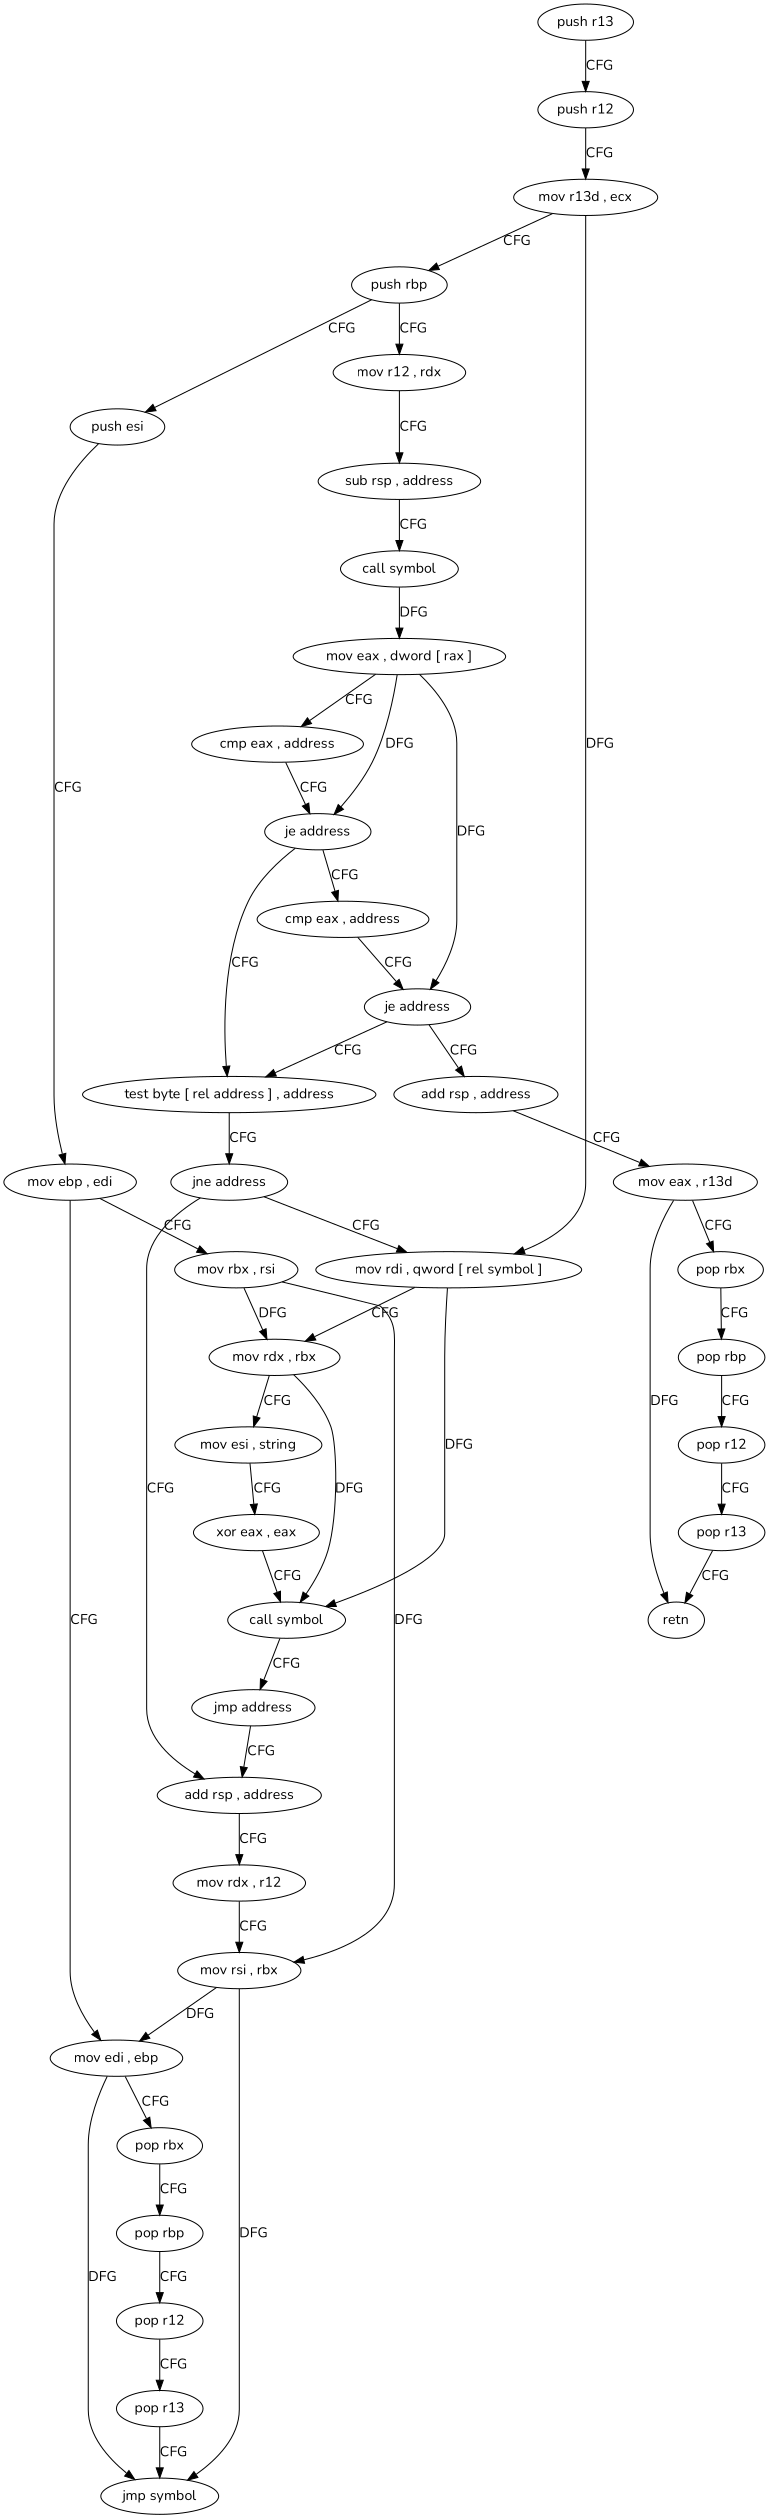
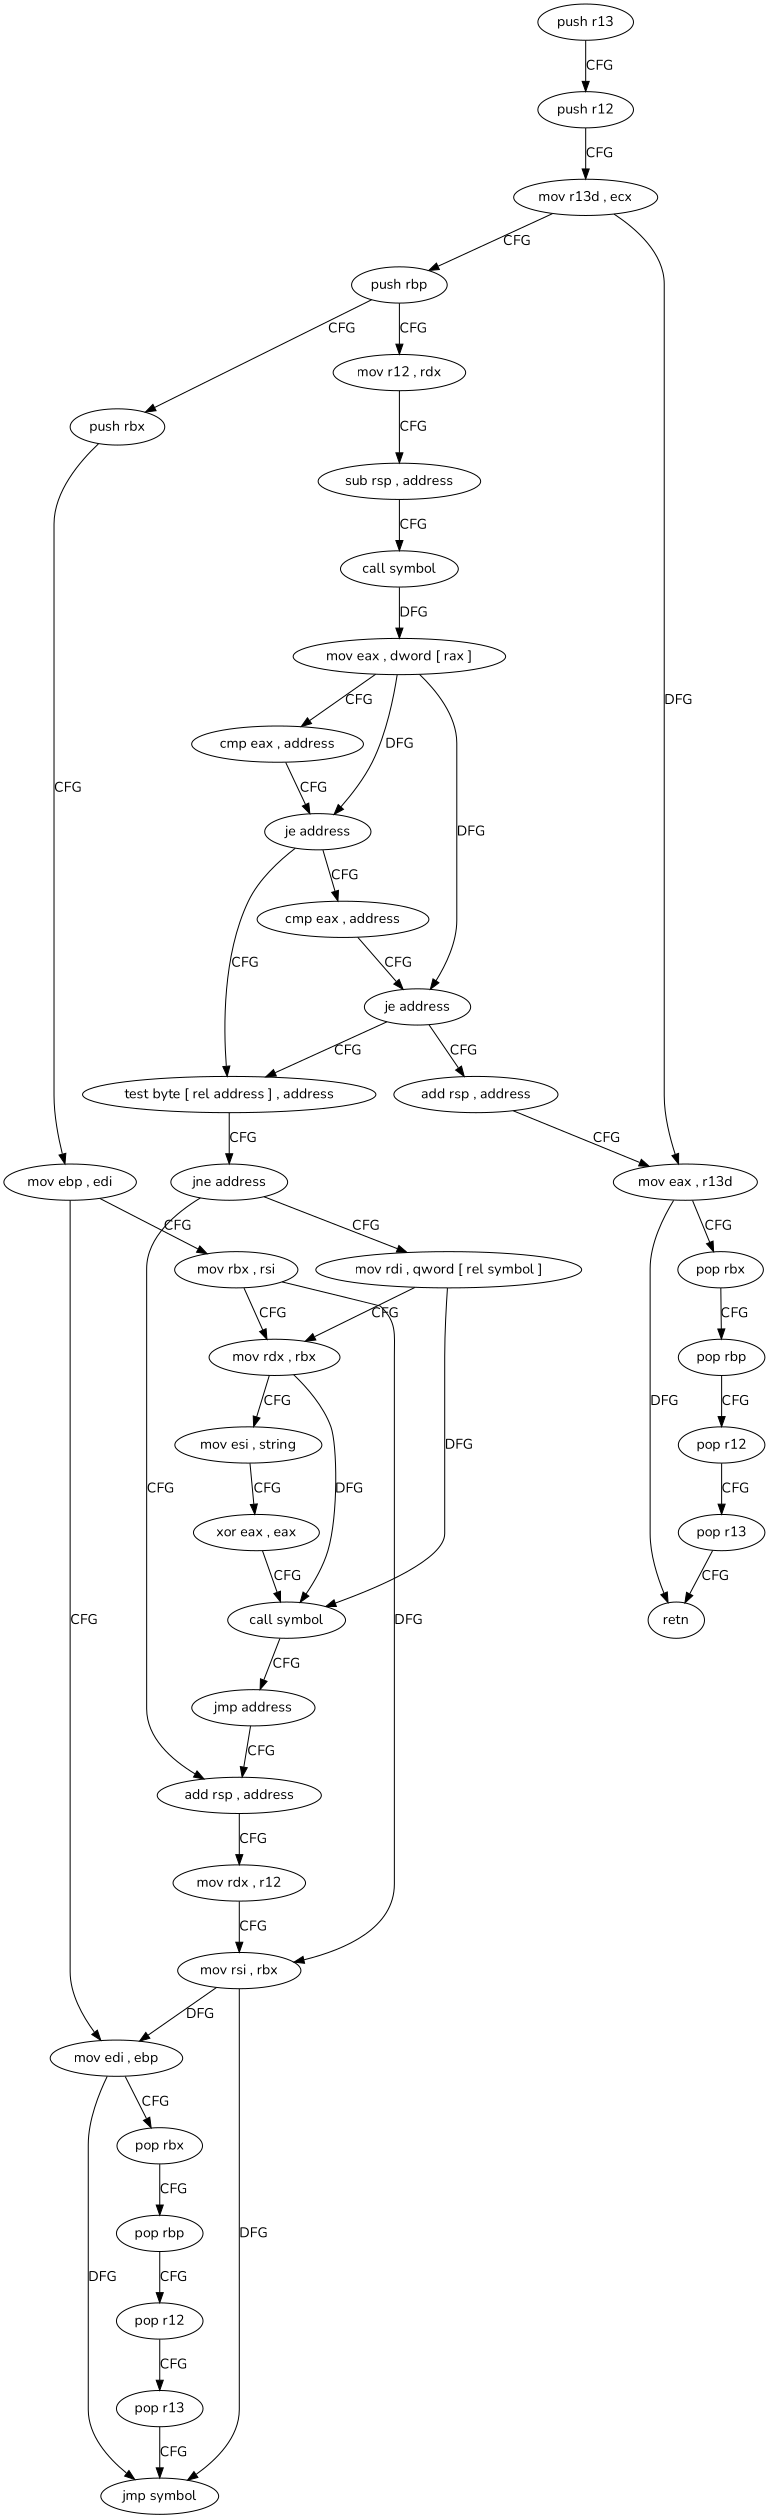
  digraph {
    fontname=Nunito
    node [fontname=Nunito]
    edge [fontname=Nunito]
    n1 [label="push r13"]
    n2 [label="push r12"]
    n3 [label="mov r13d , ecx"]
    n4 [label="push rbp"]
    n5 [label="mov eax , r13d"]
-   n6 [label="push esi"]
+   n6 [label="push rbx"]
    n7 [label="mov r12 , rdx"]
    n8 [label="pop rbx"]
    n9 [label=retn]
    n10 [label="mov ebp , edi"]
    n11 [label="mov rbx , rsi"]
    n12 [label="mov edi , ebp"]
    n13 [label="mov rdx , rbx"]
    n14 [label="mov rsi , rbx"]
    n15 [label="jmp symbol"]
    n16 [label="pop rbx"]
    n17 [label="sub rsp , address"]
    n18 [label="call symbol"]
    n19 [label="mov esi , string"]
    n20 [label="call symbol"]
    n21 [label="mov eax , dword [ rax ]"]
    n22 [label="cmp eax , address"]
    n23 [label="je address"]
    n24 [label="je address"]
    n25 [label="test byte [ rel address ] , address"]
    n26 [label="cmp eax , address"]
    n27 [label="add rsp , address"]
    n28 [label="jne address"]
    n29 [label="mov rdi , qword [ rel symbol ]"]
    n30 [label="add rsp , address"]
    n31 [label="mov rdx , r12"]
    n32 [label="jmp address"]
    n33 [label="xor eax , eax"]
    n34 [label="pop rbp"]
    n35 [label="pop r12"]
    n36 [label="pop r13"]
    n37 [label="pop rbp"]
    n38 [label="pop r12"]
    n39 [label="pop r13"]
    n1 -> n2 [label=CFG]
    n2 -> n3 [label=CFG]
    n3 -> n4 [label=CFG]
-   n3 -> n29 [label=DFG]
+   n3 -> n5 [label=DFG]
    n4 -> n6 [label=CFG]
    n4 -> n7 [label=CFG]
    n5 -> n8 [label=CFG]
    n5 -> n9 [label=DFG]
    n6 -> n10 [label=CFG]
    n7 -> n17 [label=CFG]
    n8 -> n37 [label=CFG]
    n10 -> n11 [label=CFG]
    n10 -> n12 [label=CFG]
-   n11 -> n13 [label=DFG]
+   n11 -> n13 [label=CFG]
    n11 -> n14 [label=DFG]
    n12 -> n15 [label=DFG]
    n12 -> n16 [label=CFG]
    n13 -> n18 [label=DFG]
    n13 -> n19 [label=CFG]
    n14 -> n12 [label=DFG]
    n14 -> n15 [label=DFG]
    n16 -> n34 [label=CFG]
    n17 -> n20 [label=CFG]
    n18 -> n32 [label=CFG]
    n19 -> n33 [label=CFG]
    n20 -> n21 [label=DFG]
    n21 -> n22 [label=CFG]
    n21 -> n23 [label=DFG]
    n21 -> n24 [label=DFG]
    n22 -> n23 [label=CFG]
    n23 -> n25 [label=CFG]
    n23 -> n26 [label=CFG]
    n24 -> n25 [label=CFG]
    n24 -> n27 [label=CFG]
    n25 -> n28 [label=CFG]
    n26 -> n24 [label=CFG]
    n27 -> n5 [label=CFG]
    n28 -> n29 [label=CFG]
    n28 -> n30 [label=CFG]
    n29 -> n13 [label=CFG]
    n29 -> n18 [label=DFG]
    n30 -> n31 [label=CFG]
    n31 -> n14 [label=CFG]
    n32 -> n30 [label=CFG]
    n33 -> n18 [label=CFG]
    n34 -> n35 [label=CFG]
    n35 -> n36 [label=CFG]
    n36 -> n15 [label=CFG]
    n37 -> n38 [label=CFG]
    n38 -> n39 [label=CFG]
    n39 -> n9 [label=CFG]
  }
